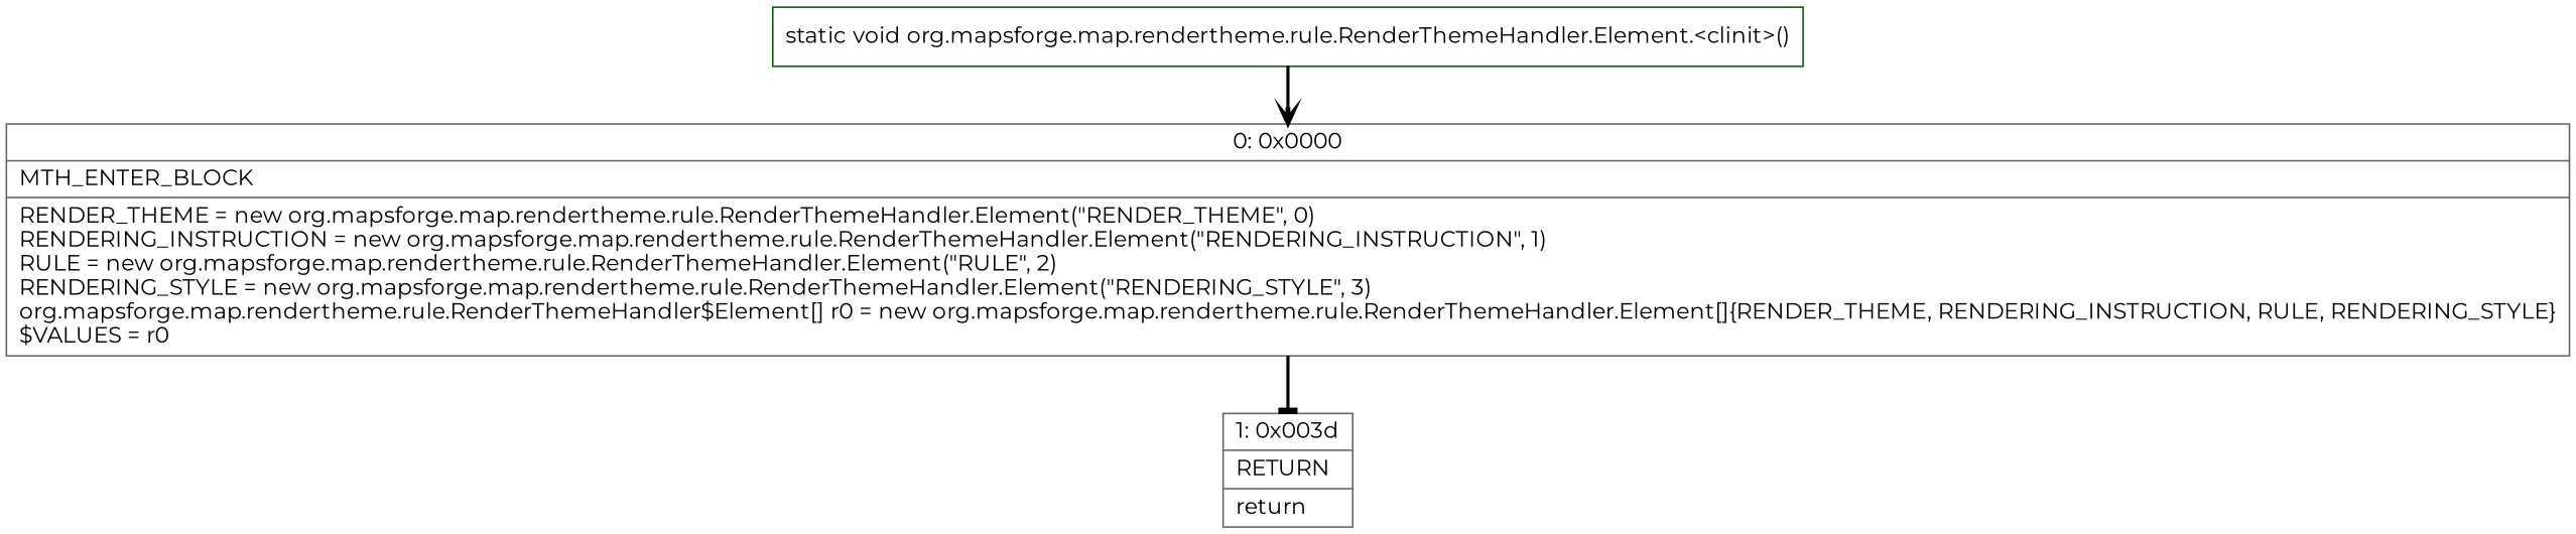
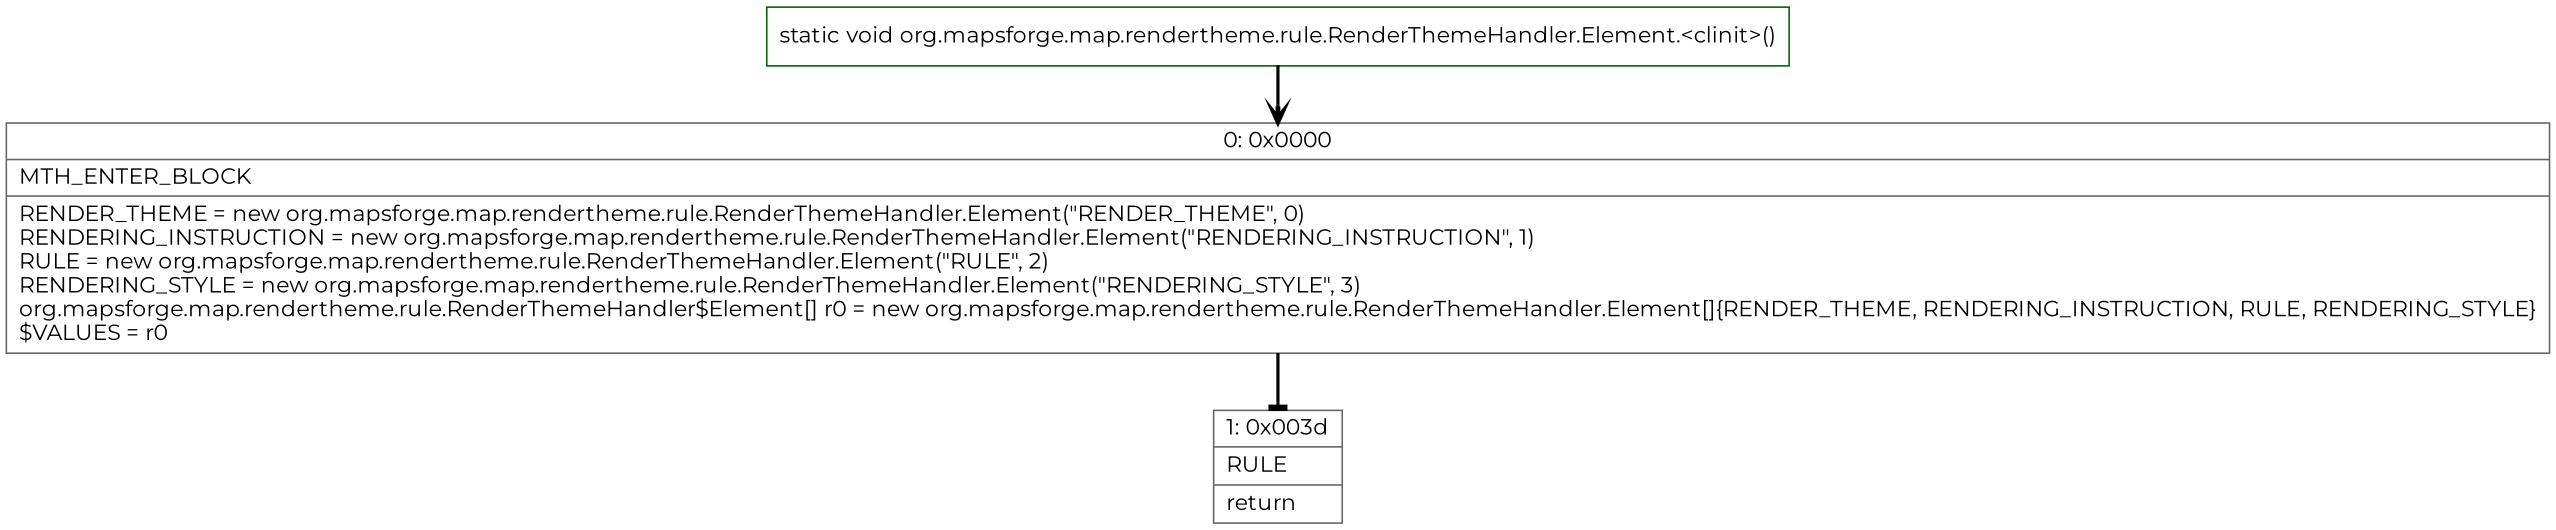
  digraph {
    fontname=Montserrat
    node [shape=record color=gray40 fontname=Montserrat]
    edge [style=bold fontname=Montserrat]
    n1 [label="{0\:\ 0x0000|MTH_ENTER_BLOCK\l|RENDER_THEME = new org.mapsforge.map.rendertheme.rule.RenderThemeHandler.Element(\"RENDER_THEME\", 0)\lRENDERING_INSTRUCTION = new org.mapsforge.map.rendertheme.rule.RenderThemeHandler.Element(\"RENDERING_INSTRUCTION\", 1)\lRULE = new org.mapsforge.map.rendertheme.rule.RenderThemeHandler.Element(\"RULE\", 2)\lRENDERING_STYLE = new org.mapsforge.map.rendertheme.rule.RenderThemeHandler.Element(\"RENDERING_STYLE\", 3)\lorg.mapsforge.map.rendertheme.rule.RenderThemeHandler$Element[] r0 = new org.mapsforge.map.rendertheme.rule.RenderThemeHandler.Element[]\{RENDER_THEME, RENDERING_INSTRUCTION, RULE, RENDERING_STYLE\}\l$VALUES = r0\l}"]
-   n2 [label="{1\:\ 0x003d|RETURN\l|return\l}"]
+   n2 [label="{1\:\ 0x003d|RULE\l|return\l}"]
    n3 [label="{static void org.mapsforge.map.rendertheme.rule.RenderThemeHandler.Element.\<clinit\>() }" color=darkgreen]
    n1 -> n2 [arrowhead=tee]
    n3 -> n1 [arrowhead=vee]
  }
